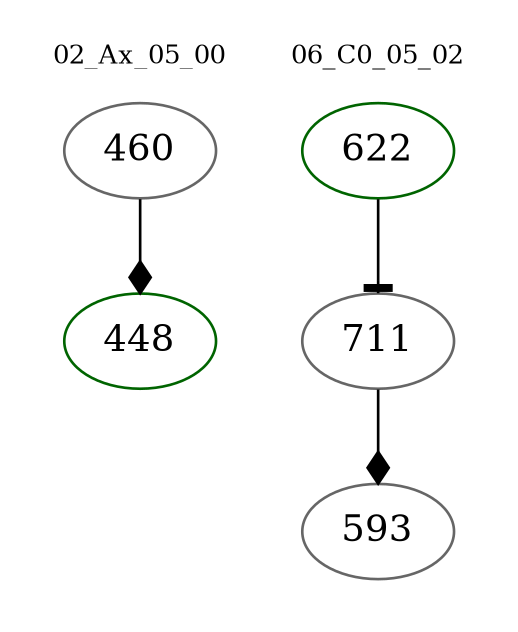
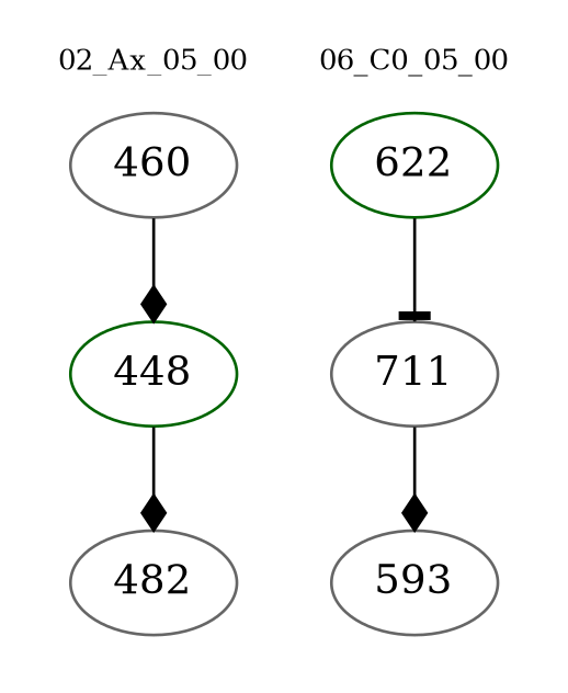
  digraph {
    node [color=gray40]
    edge [arrowhead=diamond color=black]
    n1 [label=460]
    n2 [color=darkgreen label=448]
+   n3 [label=482]
    n4 [color=darkgreen label=622]
    n5 [label=711]
    n6 [label=593]
    subgraph cluster_1 {
      color=white
      fontsize=10
      label="02_Ax_05_00"
      n1
      n2
+     n3
    }
    subgraph cluster_2 {
      color=white
      fontsize=10
-     label="06_C0_05_02"
+     label="06_C0_05_00"
      n4
      n5
      n6
    }
    n1 -> n2
+   n2 -> n3
    n4 -> n5 [arrowhead=tee]
    n5 -> n6
  }
